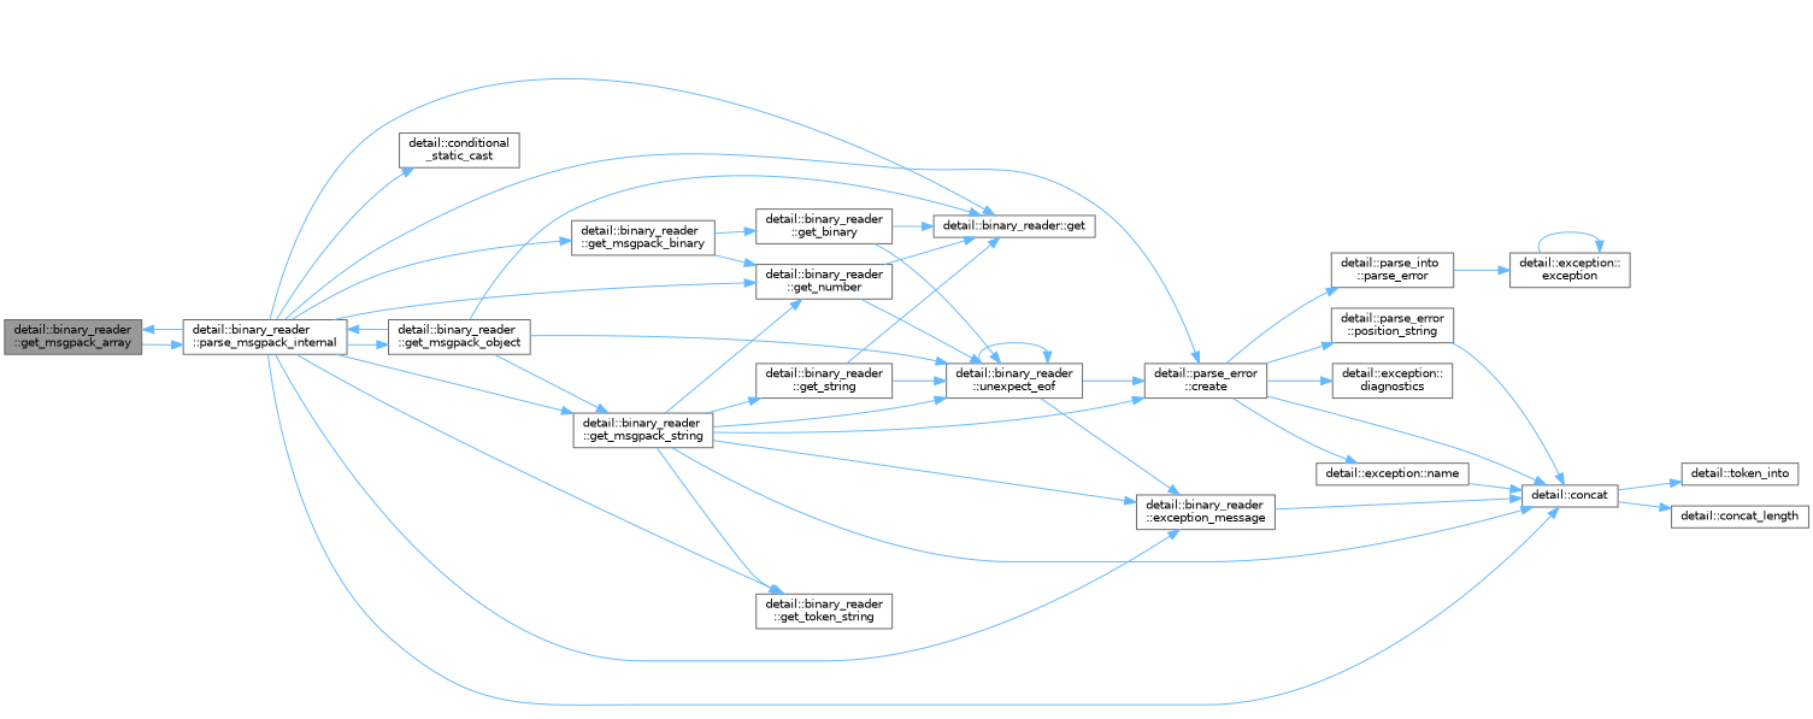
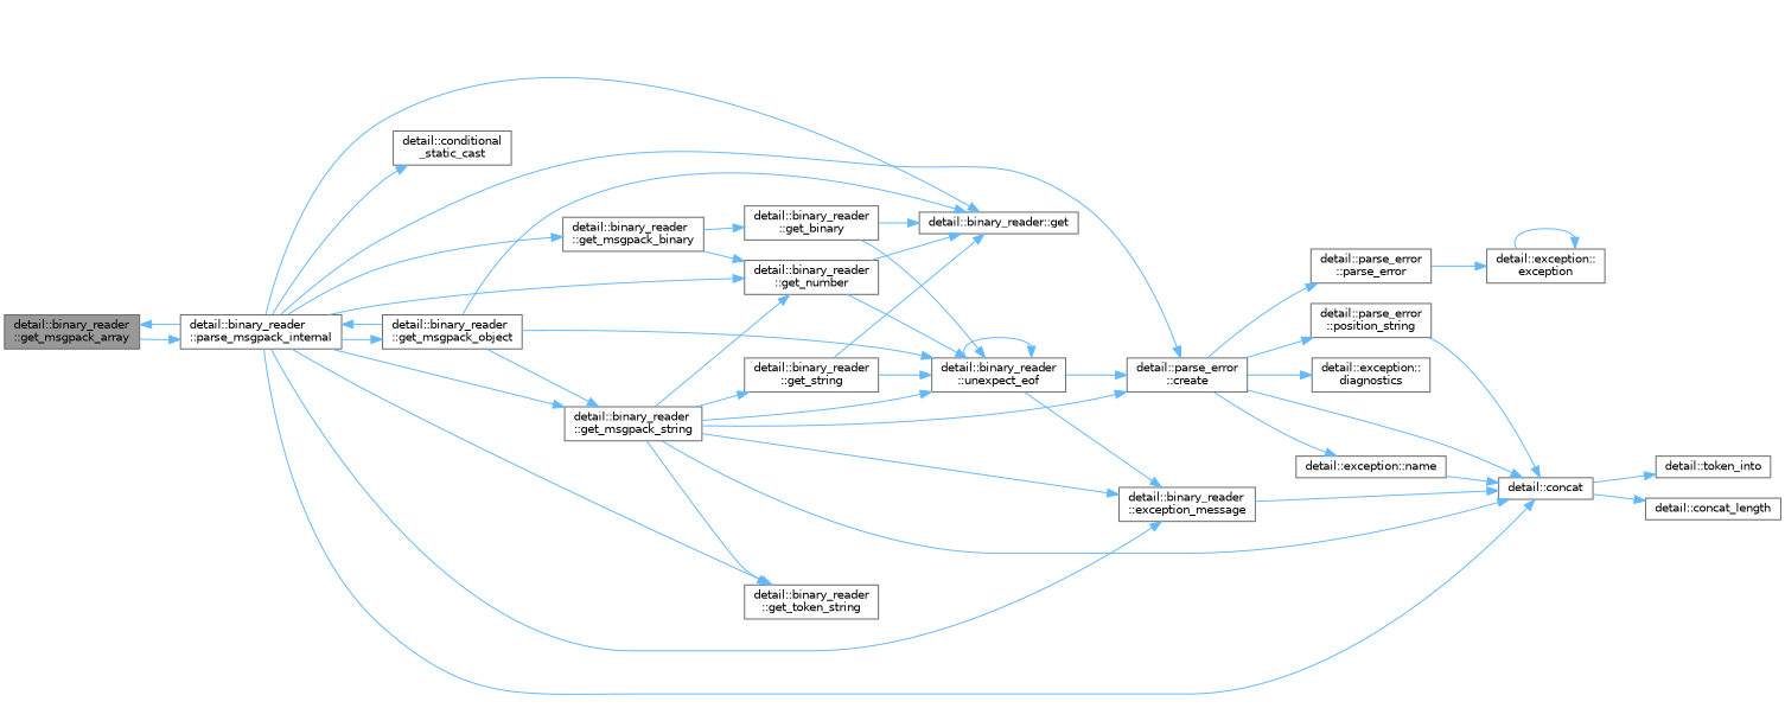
  digraph {
    rankdir=LR
    node [color=grey40 fillcolor=white fontname=Helvetica fontsize=10 shape=box style=filled]
    edge [color=steelblue1 fontname=Helvetica fontsize=10 labelfontname=Helvetica labelfontsize=10 style=solid]
    n1 [color=gray40 fillcolor=grey60 fontcolor=black height=0.2 label="detail::binary_reader\l::get_msgpack_array" width=0.4]
    n2 [height=0.2 label="detail::binary_reader\l::parse_msgpack_internal" width=0.4]
    n3 [height=0.2 label="detail::concat" width=0.4]
    n4 [height=0.2 label="detail::conditional\l_static_cast" width=0.4]
    n5 [height=0.2 label="detail::parse_error\l::create" width=0.4]
    n6 [height=0.2 label="detail::binary_reader\l::exception_message" width=0.4]
    n7 [height=0.2 label="detail::binary_reader::get" width=0.4]
    n8 [height=0.2 label="detail::binary_reader\l::get_msgpack_binary" width=0.4]
    n9 [height=0.2 label="detail::binary_reader\l::get_number" width=0.4]
    n10 [height=0.2 label="detail::binary_reader\l::get_msgpack_object" width=0.4]
    n11 [height=0.2 label="detail::binary_reader\l::get_msgpack_string" width=0.4]
    n12 [height=0.2 label="detail::binary_reader\l::get_token_string" width=0.4]
    n13 [height=0.2 label="detail::token_into" width=0.4]
    n14 [height=0.2 label="detail::concat_length" width=0.4]
    n15 [height=0.2 label="detail::exception::\ldiagnostics" width=0.4]
    n16 [height=0.2 label="detail::exception::name" width=0.4]
-   n17 [height=0.2 label="detail::parse_into\l::parse_error" width=0.4]
+   n17 [height=0.2 label="detail::parse_error\l::parse_error" width=0.4]
    n18 [height=0.2 label="detail::parse_error\l::position_string" width=0.4]
    n19 [height=0.2 label="detail::binary_reader\l::get_binary" width=0.4]
    n20 [height=0.2 label="detail::binary_reader\l::unexpect_eof" width=0.4]
    n21 [height=0.2 label="detail::binary_reader\l::get_string" width=0.4]
    n22 [height=0.2 label="detail::exception::\lexception" width=0.4]
    n1 -> n2
    n2 -> n1
    n2 -> n3
    n2 -> n4
    n2 -> n5
    n2 -> n6
    n2 -> n7
    n2 -> n8
    n2 -> n9
    n2 -> n10
    n2 -> n11
    n2 -> n12
    n3 -> n13
    n3 -> n14
    n5 -> n3
    n5 -> n15
    n5 -> n16
    n5 -> n17
    n5 -> n18
    n6 -> n3
    n8 -> n9
    n8 -> n19
    n9 -> n7
    n9 -> n20
    n10 -> n2
    n10 -> n7
    n10 -> n11
    n10 -> n20
    n11 -> n3
    n11 -> n5
    n11 -> n6
    n11 -> n9
    n11 -> n12
    n11 -> n20
    n11 -> n21
    n16 -> n3
    n17 -> n22
    n18 -> n3
    n19 -> n7
    n19 -> n20
    n20 -> n5
    n20 -> n6
    n20 -> n20
    n21 -> n7
    n21 -> n20
    n22 -> n22
  }
